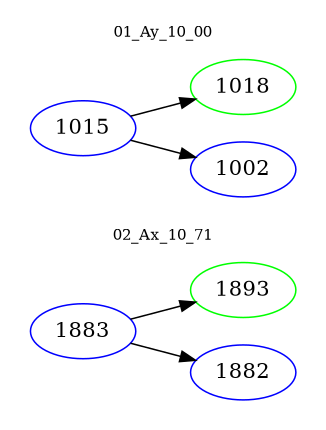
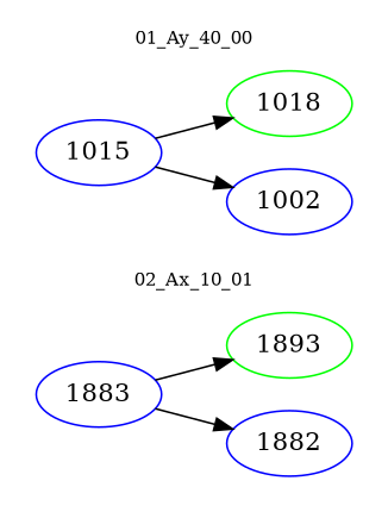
  digraph {
    rankdir=LR
    node [color=blue]
    edge [color=black]
    n1 [label=1883]
    n2 [label=1882]
    n3 [color=green label=1893]
    n4 [label=1015]
    n5 [label=1002]
    n6 [color=green label=1018]
    subgraph cluster_1 {
      color=white
      fontsize=10
-     label="02_Ax_10_71"
+     label="02_Ax_10_01"
      n1
      n2
      n3
    }
    subgraph cluster_2 {
      color=white
      fontsize=10
-     label="01_Ay_10_00"
+     label="01_Ay_40_00"
      n4
      n5
      n6
    }
    n1 -> n2
    n1 -> n3
    n4 -> n5
    n4 -> n6
  }
